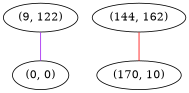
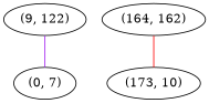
  graph {
    "(9, 122)"
-   "(0, 0)"
-   "(164, 162)" [label="(144, 162)"]
-   "(173, 10)" [label="(170, 10)"]
+   "(0, 0)" [label="(0, 7)"]
+   "(164, 162)"
+   "(173, 10)"
    "(9, 122)" -- "(0, 0)" [color=purple weight=4]
    "(164, 162)" -- "(173, 10)" [color=red weight=1]
  }
